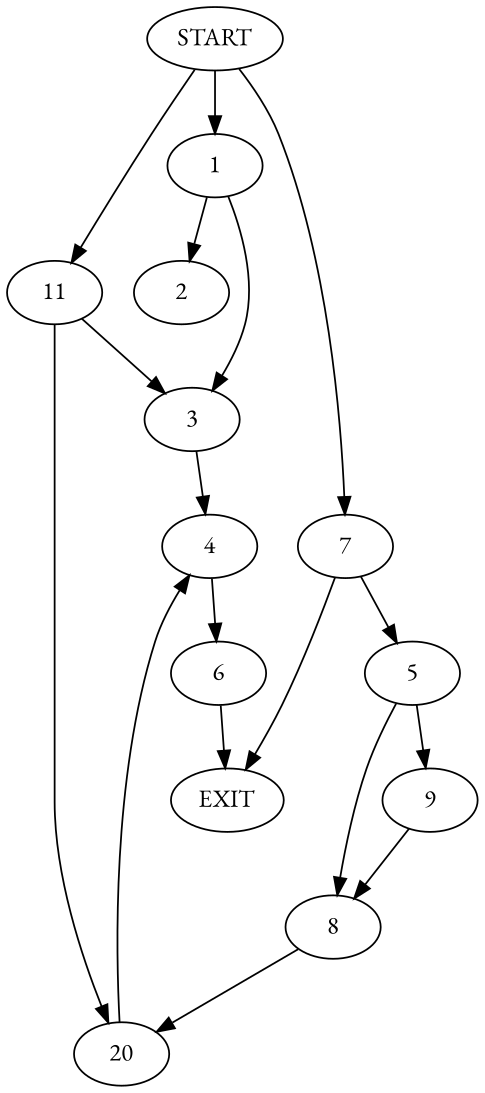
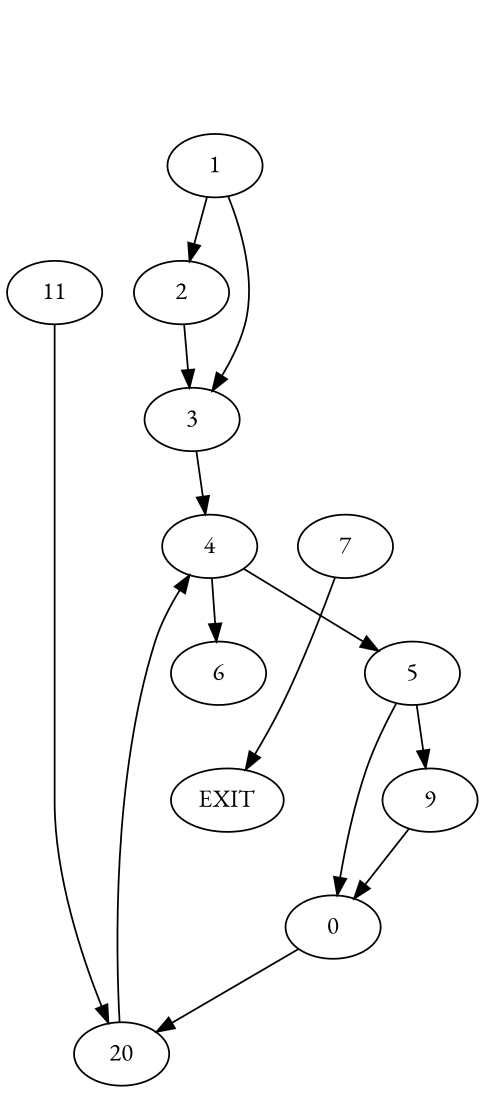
  digraph {
    fontname="EB Garamond"
    node [fontname="EB Garamond"]
    edge [fontname="EB Garamond"]
-   n1 [label=START]
    1
    7
    11
    2
    3
    n7 [label=EXIT]
    n8 [label=20]
    4
    5
    6
-   8
+   8 [label=0]
    9
-   n1 -> 1
-   n1 -> 7
-   n1 -> 11
    1 -> 2
    1 -> 3
    7 -> n7
    11 -> n8
-   11 -> 3
+   2 -> 3
    3 -> 4
    n8 -> 4
-   7 -> 5
+   4 -> 5
    4 -> 6
    5 -> 8
    5 -> 9
-   6 -> n7
    8 -> n8
    9 -> 8
  }
